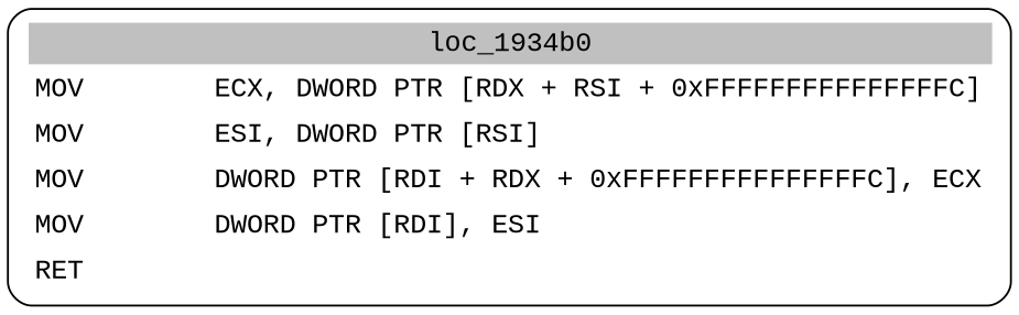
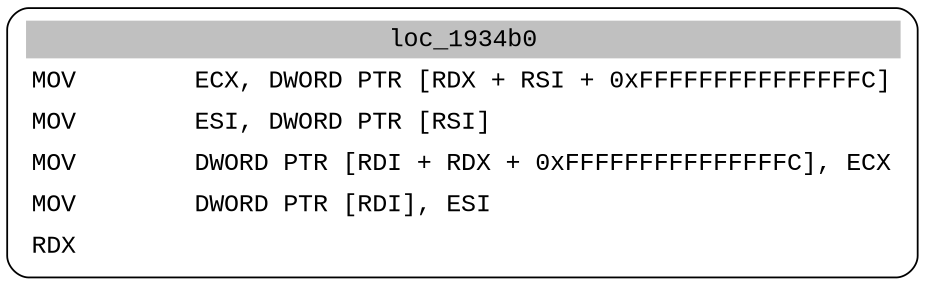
  digraph {
    rankdir=LR
-   n1 [fontname="Courier New" label=<<table border="0" cellborder="0" cellpadding="3"><tr><td align="center" colspan="2" bgcolor="grey">loc_1934b0</td></tr><tr><td align="left">MOV        ECX, DWORD PTR [RDX + RSI + 0xFFFFFFFFFFFFFFFC]</td></tr><tr><td align="left">MOV        ESI, DWORD PTR [RSI]</td></tr><tr><td align="left">MOV        DWORD PTR [RDI + RDX + 0xFFFFFFFFFFFFFFFC], ECX</td></tr><tr><td align="left">MOV        DWORD PTR [RDI], ESI</td></tr><tr><td align="left">RET        </td></tr></table>> shape=Mrecord]
+   n1 [fontname="Courier New" label=<<table border="0" cellborder="0" cellpadding="3"><tr><td align="center" colspan="2" bgcolor="grey">loc_1934b0</td></tr><tr><td align="left">MOV        ECX, DWORD PTR [RDX + RSI + 0xFFFFFFFFFFFFFFFC]</td></tr><tr><td align="left">MOV        ESI, DWORD PTR [RSI]</td></tr><tr><td align="left">MOV        DWORD PTR [RDI + RDX + 0xFFFFFFFFFFFFFFFC], ECX</td></tr><tr><td align="left">MOV        DWORD PTR [RDI], ESI</td></tr><tr><td align="left">RDX        </td></tr></table>> shape=Mrecord]
  }
